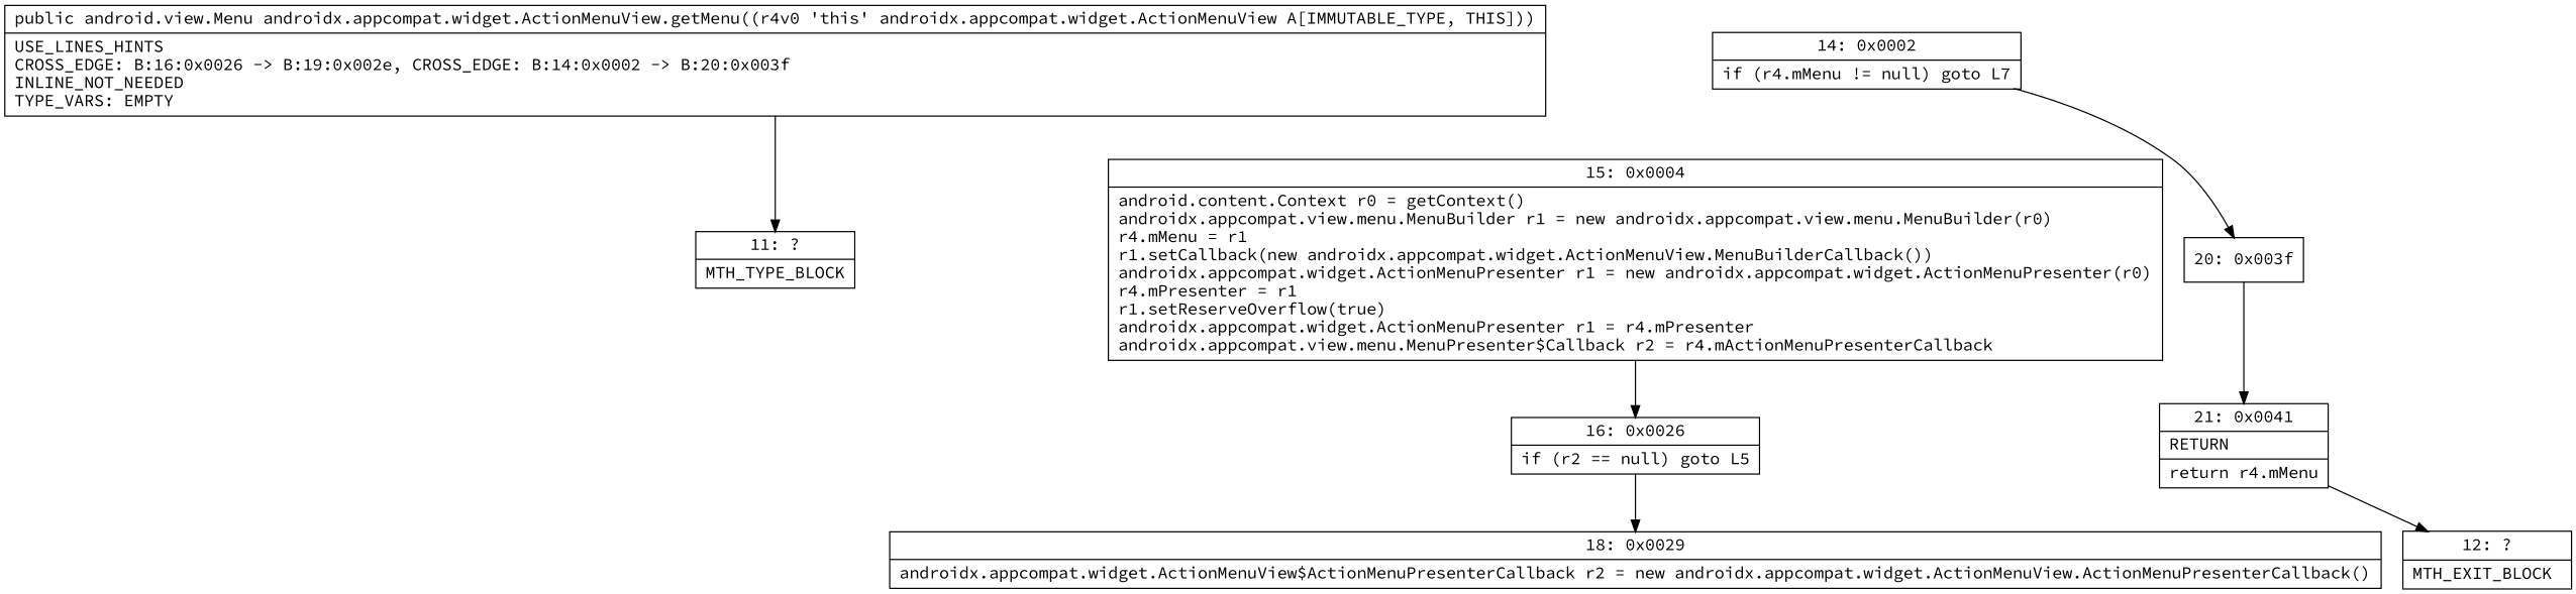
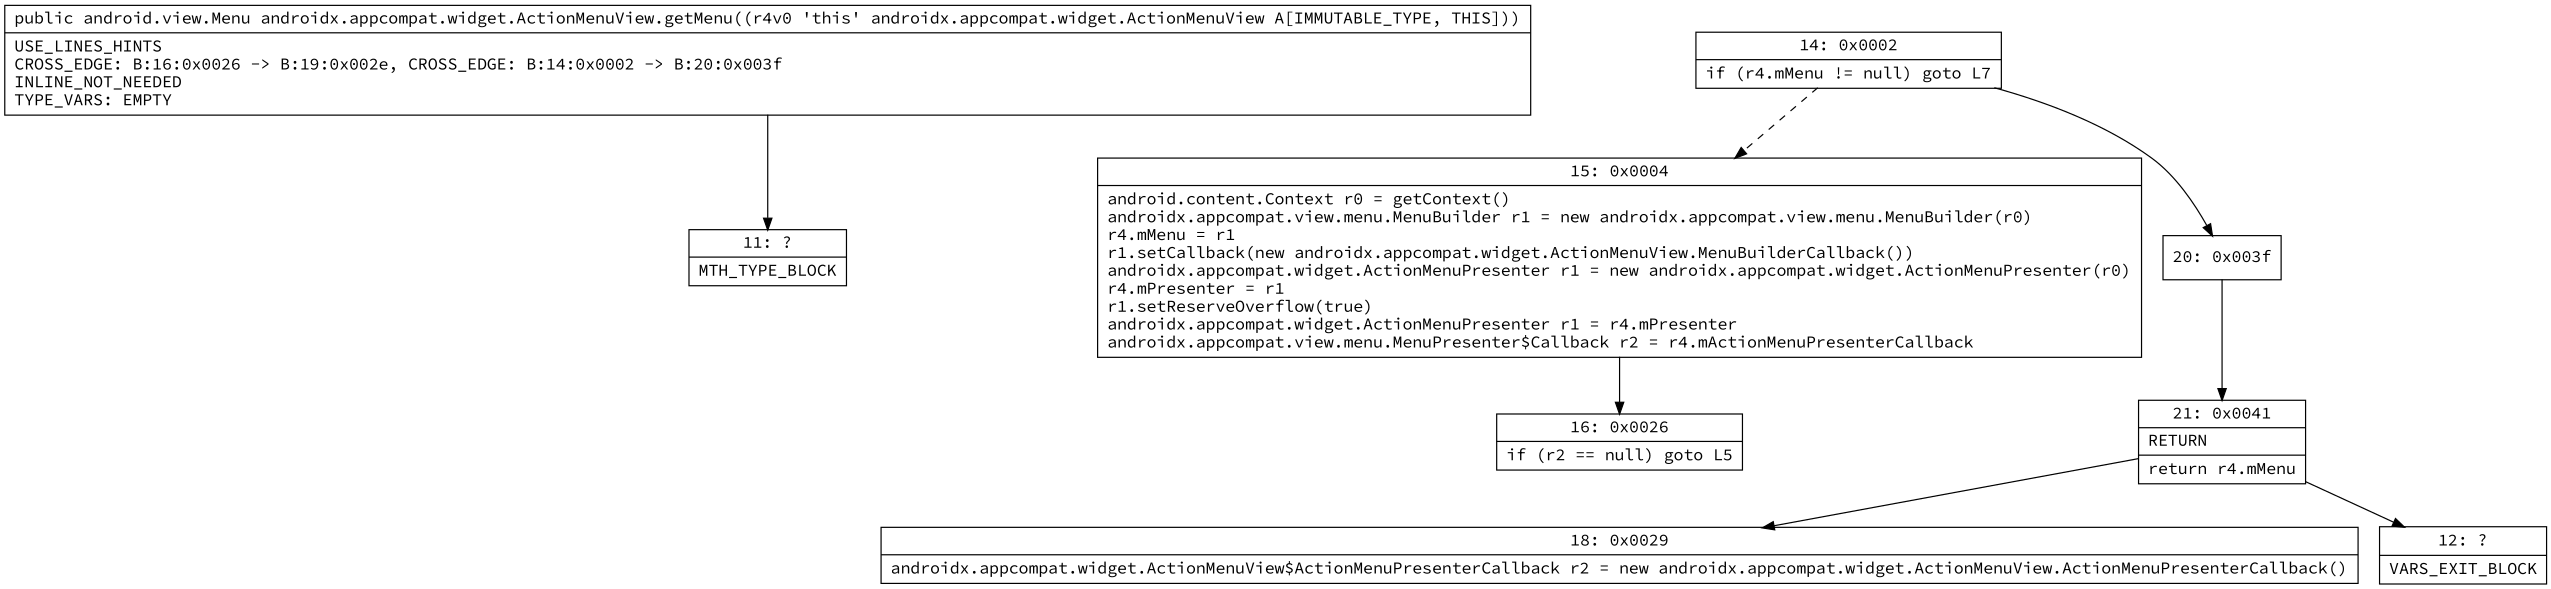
  digraph {
    fontname="Source Code Pro"
    node [fontname="Source Code Pro" shape=record]
    edge [fontname="Source Code Pro"]
    n1 [label="{11\:\ ?|MTH_TYPE_BLOCK\l}"]
    n2 [label="{14\:\ 0x0002|if (r4.mMenu != null) goto L7\l}"]
    n3 [label="{15\:\ 0x0004|android.content.Context r0 = getContext()\landroidx.appcompat.view.menu.MenuBuilder r1 = new androidx.appcompat.view.menu.MenuBuilder(r0)\lr4.mMenu = r1\lr1.setCallback(new androidx.appcompat.widget.ActionMenuView.MenuBuilderCallback())\landroidx.appcompat.widget.ActionMenuPresenter r1 = new androidx.appcompat.widget.ActionMenuPresenter(r0)\lr4.mPresenter = r1\lr1.setReserveOverflow(true)\landroidx.appcompat.widget.ActionMenuPresenter r1 = r4.mPresenter\landroidx.appcompat.view.menu.MenuPresenter$Callback r2 = r4.mActionMenuPresenterCallback\l}"]
    n4 [label="{20\:\ 0x003f}"]
    n5 [label="{16\:\ 0x0026|if (r2 == null) goto L5\l}"]
    n6 [label="{21\:\ 0x0041|RETURN\l|return r4.mMenu\l}"]
    n7 [label="{18\:\ 0x0029|androidx.appcompat.widget.ActionMenuView$ActionMenuPresenterCallback r2 = new androidx.appcompat.widget.ActionMenuView.ActionMenuPresenterCallback()\l}"]
-   n8 [label="{12\:\ ?|MTH_EXIT_BLOCK\l}"]
+   n8 [label="{12\:\ ?|VARS_EXIT_BLOCK\l}"]
    n9 [label="{public android.view.Menu androidx.appcompat.widget.ActionMenuView.getMenu((r4v0 'this' androidx.appcompat.widget.ActionMenuView A[IMMUTABLE_TYPE, THIS]))  | USE_LINES_HINTS\lCROSS_EDGE: B:16:0x0026 \-\> B:19:0x002e, CROSS_EDGE: B:14:0x0002 \-\> B:20:0x003f\lINLINE_NOT_NEEDED\lTYPE_VARS: EMPTY\l}"]
+   n2 -> n3 [style=dashed]
    n2 -> n4
    n3 -> n5
    n4 -> n6
-   n5 -> n7
+   n6 -> n7
    n6 -> n8
    n9 -> n1
  }
